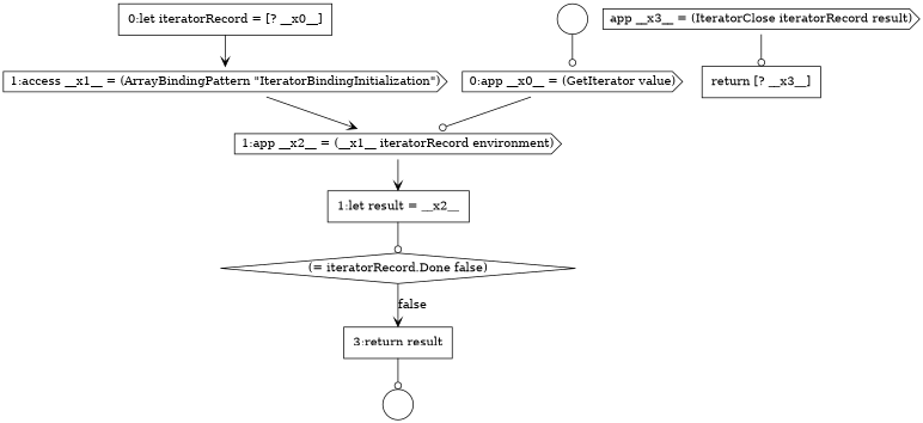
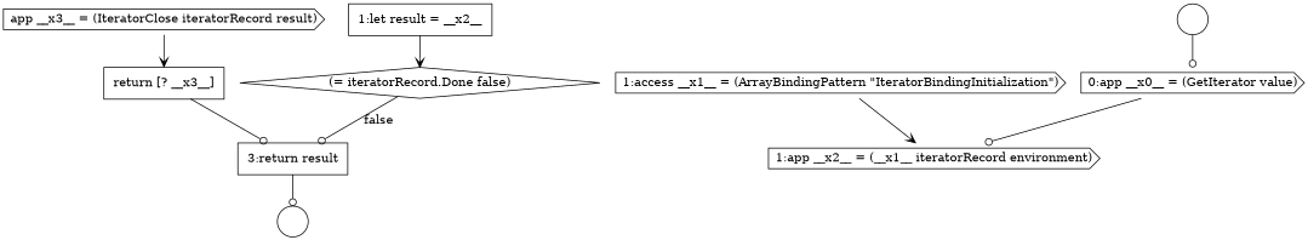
  digraph {
    node [color=black fillcolor=white shape=none style=filled]
    edge [arrowhead=odot color=black]
    n1 [label=<<font color="black">(= iteratorRecord.Done false)</font>> shape=diamond]
    n2 [label=<<font color="black">     <table border="0" cellborder="1" cellspacing="0" cellpadding="10">       <tr><td align="left">3:return result</td></tr>     </table>   </font>> margin=0]
    n3 [label=<<font color="black">app __x3__ = (IteratorClose iteratorRecord result)</font>> shape=cds]
    n4 [label=<<font color="black">     <table border="0" cellborder="1" cellspacing="0" cellpadding="10">       <tr><td align="left">return [? __x3__]</td></tr>     </table>   </font>> margin=0]
    n5 [label=" " shape=circle]
    n6 [label=<<font color="black">1:access __x1__ = (ArrayBindingPattern &quot;IteratorBindingInitialization&quot;)</font>> shape=cds]
    n7 [label=<<font color="black">1:app __x2__ = (__x1__ iteratorRecord environment)</font>> shape=cds]
    n8 [label=<<font color="black">     <table border="0" cellborder="1" cellspacing="0" cellpadding="10">       <tr><td align="left">1:let result = __x2__</td></tr>     </table>   </font>> margin=0]
-   n9 [label=<<font color="black">     <table border="0" cellborder="1" cellspacing="0" cellpadding="10">       <tr><td align="left">0:let iteratorRecord = [? __x0__]</td></tr>     </table>   </font>> margin=0]
    n10 [label=" " shape=circle]
    n11 [label=<<font color="black">0:app __x0__ = (GetIterator value)</font>> shape=cds]
-   n1 -> n2 [arrowhead=vee label=<<font color="black">false</font>>]
+   n1 -> n2 [label=<<font color="black">false</font>>]
    n2 -> n5
-   n3 -> n4
+   n3 -> n4 [arrowhead=vee]
+   n4 -> n2
    n6 -> n7 [arrowhead=vee]
-   n7 -> n8 [arrowhead=vee]
-   n8 -> n1
-   n9 -> n6 [arrowhead=vee]
+   n8 -> n1 [arrowhead=vee]
    n10 -> n11
    n11 -> n7
  }
